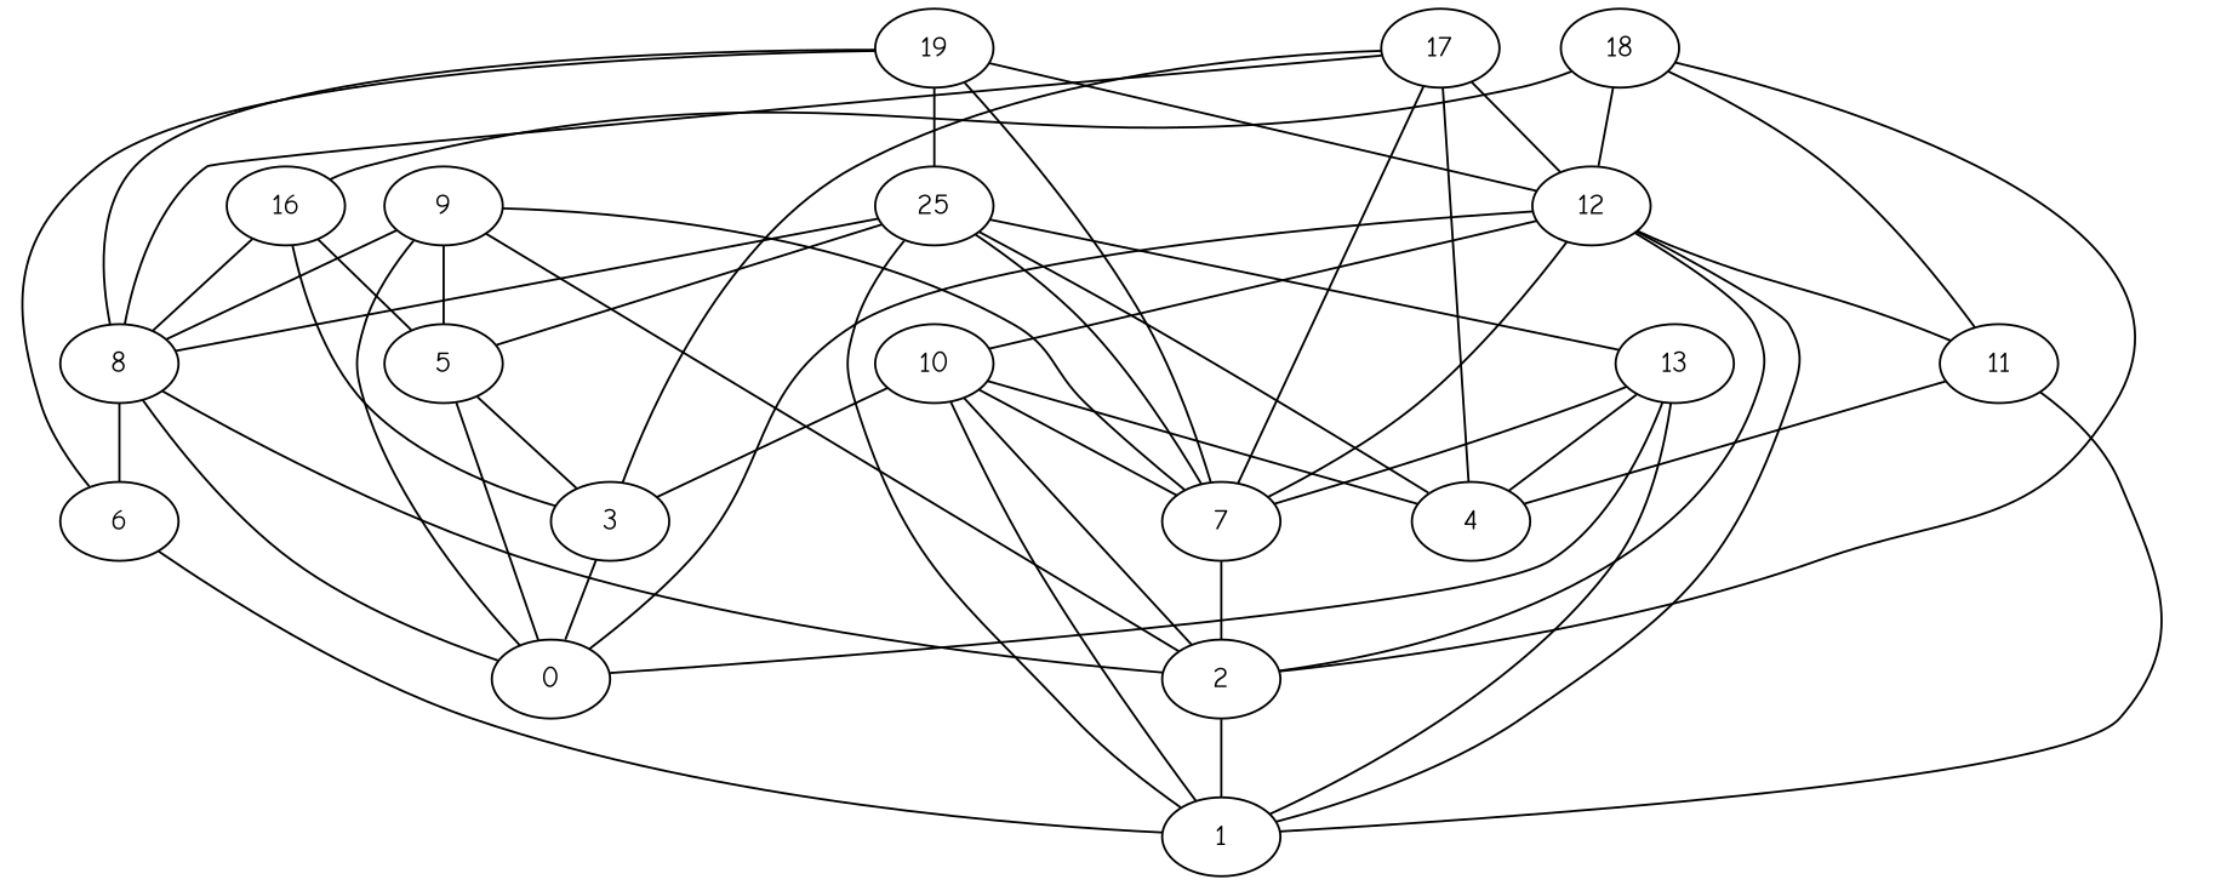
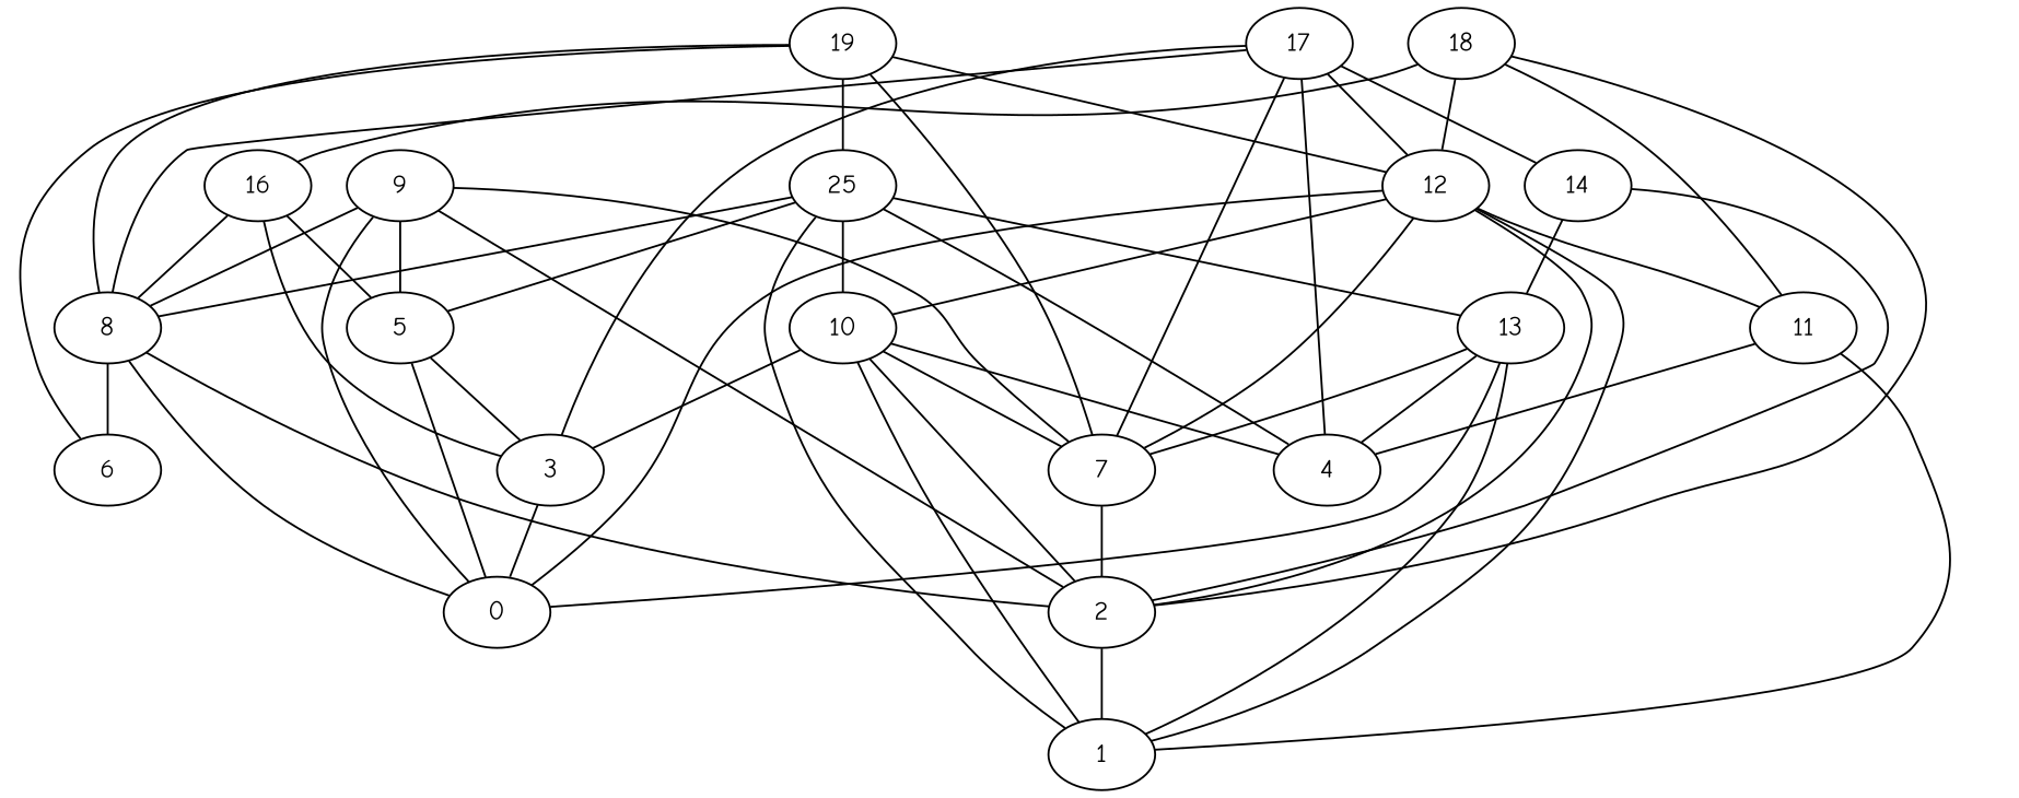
  digraph {
    fontname="Comic Neue"
    node [fontname="Comic Neue"]
    edge [dir=none fontname="Comic Neue"]
    6
    1
    3
    0
    16
    8
    5
    2
    17
    4
    7
    12
+   14
    10
    11
    13
    19
    n18 [label=25]
    9
    18
    subgraph sub_1 {
      6
      1
      3
      0
      16
      8
      5
      2
      17
      4
      7
      12
+     14
      10
      11
      13
      19
      n18
      9
      18
    }
-   6 -> 1
    3 -> 0
    16 -> 3
    16 -> 8
    16 -> 5
    8 -> 6
    8 -> 0
    8 -> 2
    5 -> 3
    5 -> 0
    2 -> 1
    17 -> 3
    17 -> 8
    17 -> 4
    17 -> 7
    17 -> 12
+   17 -> 14
    7 -> 2
    12 -> 1
    12 -> 0
    12 -> 2
    12 -> 7
    12 -> 10
    12 -> 11
+   14 -> 2
+   14 -> 13
    10 -> 1
    10 -> 3
    10 -> 2
    10 -> 4
    10 -> 7
    11 -> 1
    11 -> 4
    13 -> 1
    13 -> 0
    13 -> 4
    13 -> 7
    19 -> 6
    19 -> 8
    19 -> 7
    19 -> 12
    19 -> n18
    n18 -> 1
    n18 -> 8
    n18 -> 5
    n18 -> 4
-   n18 -> 7
+   n18 -> 10
    n18 -> 13
    9 -> 0
    9 -> 8
    9 -> 5
    9 -> 2
    9 -> 7
    18 -> 16
    18 -> 2
    18 -> 12
    18 -> 11
  }
